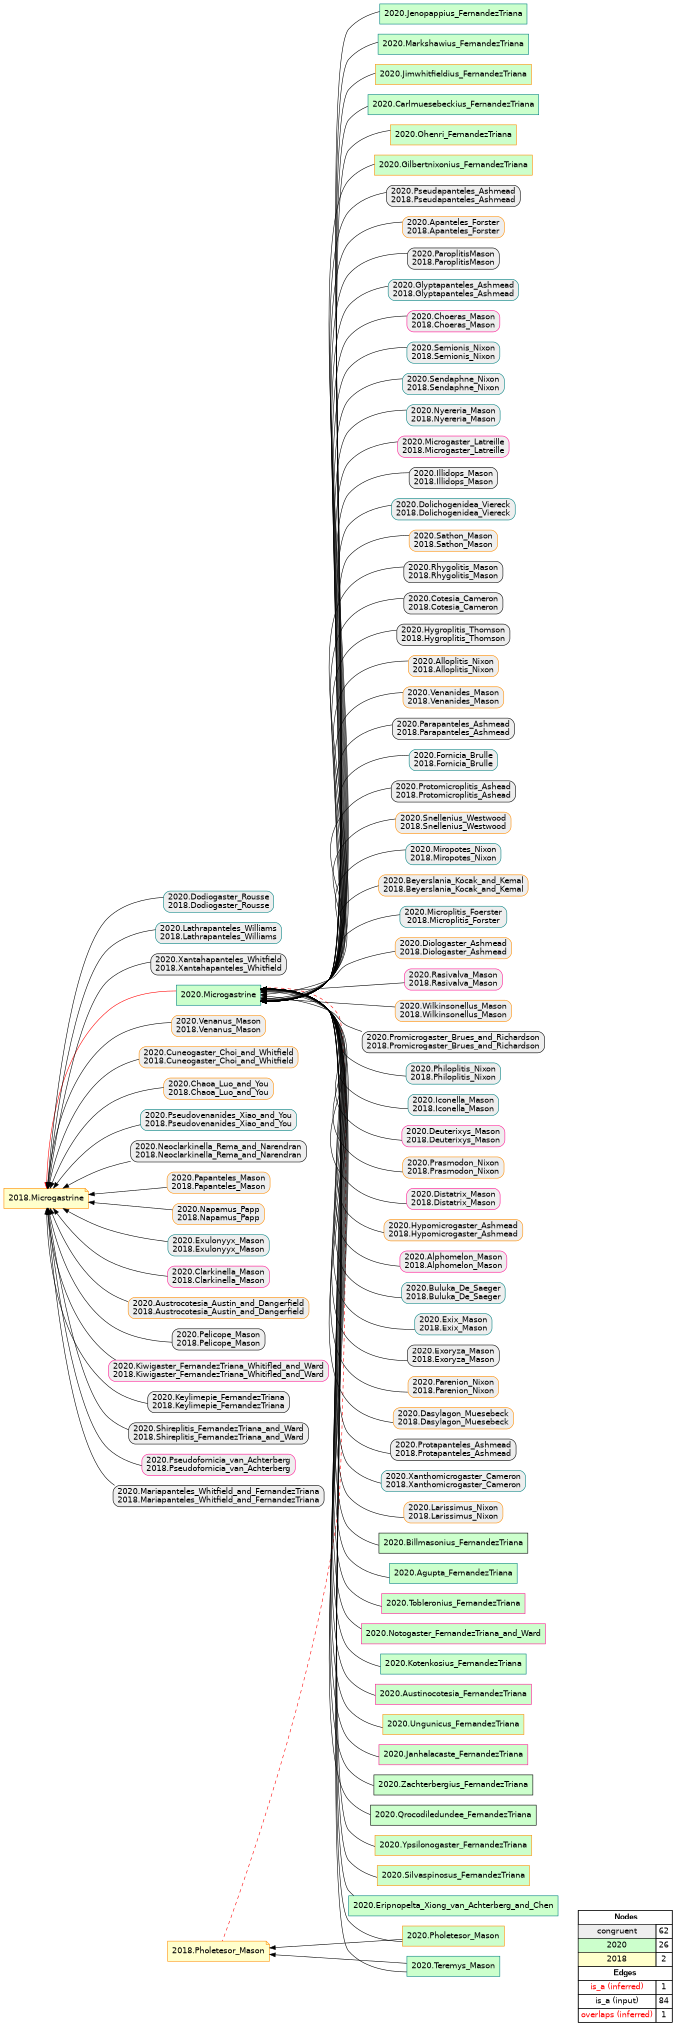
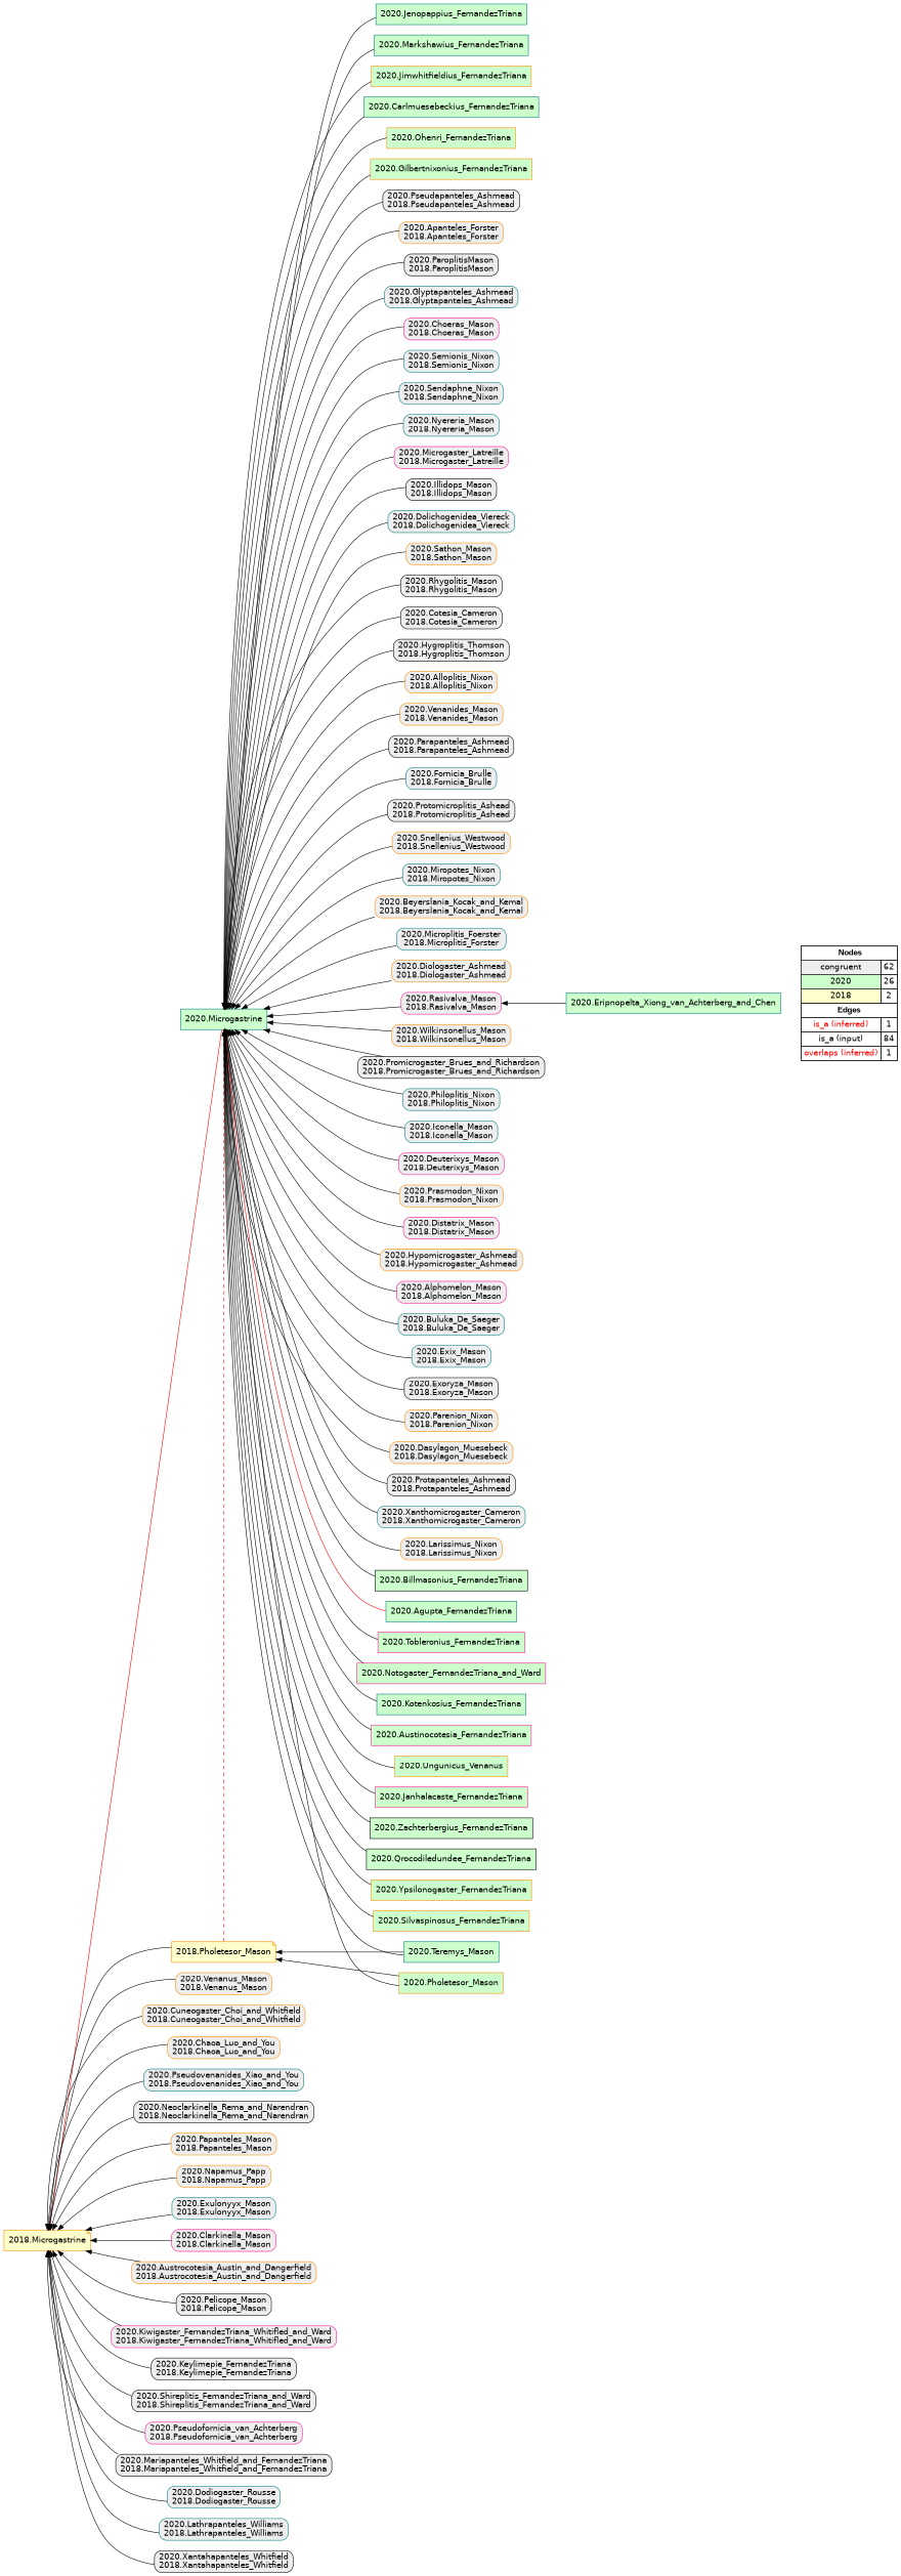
  digraph {
    rankdir=RL
    node [fillcolor="#EEEEEE" fontname=helvetica shape=box style="filled,rounded" color=darkorange]
    edge [arrowhead=normal color="#000000" constraint=true penwidth=1 style=solid]
    n1 [fillcolor=white label=<   <TABLE BORDER="0" CELLBORDER="1" CELLSPACING="0" CELLPADDING="4">  <TR> <TD COLSPAN="2"><font face="Arial Black"> Nodes</font></TD> </TR>  <TR>   <TD bgcolor="#EEEEEE" fontname="helvetica">congruent</TD>   <TD>62</TD>   </TR>  <TR>   <TD bgcolor="#CCFFCC" fontname="helvetica">2020</TD>   <TD>26</TD>   </TR>  <TR>   <TD bgcolor="#FFFFCC" fontname="helvetica">2018</TD>   <TD>2</TD>   </TR>  <TR> <TD COLSPAN="2"><font face = "Arial Black"> Edges </font></TD> </TR>  <TR>   <TD><font color ="#FF0000">is_a (inferred)</font></TD><TD>1</TD> </TR> <TR>   <TD><font color ="#000000">is_a (input)</font></TD><TD>84</TD> </TR> <TR>   <TD><font color ="#FF0000">overlaps (inferred)</font></TD><TD>1</TD> </TR> </TABLE>   > margin=0 style=filled color=""]
    "2020.Pseudapanteles_Ashmead\n2018.Pseudapanteles_Ashmead" [color=black]
    "2020.Microgastrine" [color=teal fillcolor="#CCFFCC" style=filled]
    "2018.Pholetesor_Mason" [fillcolor="#FFFFCC" shape=note style=filled]
    "2018.Microgastrine" [fillcolor="#FFFFCC" shape=note style=filled]
    "2020.Apanteles_Forster\n2018.Apanteles_Forster"
    "2020.ParoplitisMason\n2018.ParoplitisMason" [color=black]
    "2020.Glyptapanteles_Ashmead\n2018.Glyptapanteles_Ashmead" [color=teal]
    "2020.Choeras_Mason\n2018.Choeras_Mason" [color=deeppink]
    "2020.Semionis_Nixon\n2018.Semionis_Nixon" [color=teal]
    "2020.Sendaphne_Nixon\n2018.Sendaphne_Nixon" [color=teal]
    "2020.Nyereria_Mason\n2018.Nyereria_Mason" [color=teal]
    "2020.Microgaster_Latreille\n2018.Microgaster_Latreille" [color=deeppink]
    "2020.Illidops_Mason\n2018.Illidops_Mason" [color=black]
    "2020.Dolichogenidea_Viereck\n2018.Dolichogenidea_Viereck" [color=teal]
    "2020.Sathon_Mason\n2018.Sathon_Mason"
    "2020.Rhygolitis_Mason\n2018.Rhygolitis_Mason" [color=black]
    "2020.Cotesia_Cameron\n2018.Cotesia_Cameron" [color=black]
    "2020.Hygroplitis_Thomson\n2018.Hygroplitis_Thomson" [color=black]
    "2020.Alloplitis_Nixon\n2018.Alloplitis_Nixon"
    "2020.Venanides_Mason\n2018.Venanides_Mason"
    "2020.Parapanteles_Ashmead\n2018.Parapanteles_Ashmead" [color=black]
    "2020.Fornicia_Brulle\n2018.Fornicia_Brulle" [color=teal]
    "2020.Protomicroplitis_Ashead\n2018.Protomicroplitis_Ashead" [color=black]
    "2020.Snellenius_Westwood\n2018.Snellenius_Westwood"
    "2020.Miropotes_Nixon\n2018.Miropotes_Nixon" [color=teal]
    "2020.Beyerslania_Kocak_and_Kemal\n2018.Beyerslania_Kocak_and_Kemal"
    "2020.Microplitis_Foerster\n2018.Microplitis_Forster" [color=teal]
    "2020.Diologaster_Ashmead\n2018.Diologaster_Ashmead"
    "2020.Rasivalva_Mason\n2018.Rasivalva_Mason" [color=deeppink]
    "2020.Wilkinsonellus_Mason\n2018.Wilkinsonellus_Mason"
    "2020.Promicrogaster_Brues_and_Richardson\n2018.Promicrogaster_Brues_and_Richardson" [color=black]
    "2020.Philoplitis_Nixon\n2018.Philoplitis_Nixon" [color=teal]
    "2020.Iconella_Mason\n2018.Iconella_Mason" [color=teal]
    "2020.Deuterixys_Mason\n2018.Deuterixys_Mason" [color=deeppink]
    "2020.Prasmodon_Nixon\n2018.Prasmodon_Nixon"
    "2020.Distatrix_Mason\n2018.Distatrix_Mason" [color=deeppink]
    "2020.Hypomicrogaster_Ashmead\n2018.Hypomicrogaster_Ashmead"
    "2020.Alphomelon_Mason\n2018.Alphomelon_Mason" [color=deeppink]
    "2020.Buluka_De_Saeger\n2018.Buluka_De_Saeger" [color=teal]
    "2020.Exix_Mason\n2018.Exix_Mason" [color=teal]
    "2020.Exoryza_Mason\n2018.Exoryza_Mason" [color=black]
    "2020.Parenion_Nixon\n2018.Parenion_Nixon"
    "2020.Dasylagon_Muesebeck\n2018.Dasylagon_Muesebeck"
    "2020.Protapanteles_Ashmead\n2018.Protapanteles_Ashmead" [color=black]
    "2020.Xanthomicrogaster_Cameron\n2018.Xanthomicrogaster_Cameron" [color=teal]
    "2020.Larissimus_Nixon\n2018.Larissimus_Nixon"
    "2020.Pholetesor_Mason" [fillcolor="#CCFFCC" style=filled]
    "2020.Teremys_Mason" [color=teal fillcolor="#CCFFCC" style=filled]
    "2020.Venanus_Mason\n2018.Venanus_Mason"
    "2020.Cuneogaster_Choi_and_Whitfield\n2018.Cuneogaster_Choi_and_Whitfield"
    "2020.Chaoa_Luo_and_You\n2018.Chaoa_Luo_and_You"
    "2020.Pseudovenanides_Xiao_and_You\n2018.Pseudovenanides_Xiao_and_You" [color=teal]
    "2020.Neoclarkinella_Rema_and_Narendran\n2018.Neoclarkinella_Rema_and_Narendran" [color=black]
    "2020.Papanteles_Mason\n2018.Papanteles_Mason"
    "2020.Napamus_Papp\n2018.Napamus_Papp"
    "2020.Exulonyyx_Mason\n2018.Exulonyyx_Mason" [color=teal]
    "2020.Clarkinella_Mason\n2018.Clarkinella_Mason" [color=deeppink]
    "2020.Austrocotesia_Austin_and_Dangerfield\n2018.Austrocotesia_Austin_and_Dangerfield"
    "2020.Pelicope_Mason\n2018.Pelicope_Mason" [color=black]
    "2020.Kiwigaster_FernandezTriana_Whitifled_and_Ward\n2018.Kiwigaster_FernandezTriana_Whitifled_and_Ward" [color=deeppink]
    "2020.Keylimepie_FernandezTriana\n2018.Keylimepie_FernandezTriana" [color=black]
    "2020.Shireplitis_FernandezTriana_and_Ward\n2018.Shireplitis_FernandezTriana_and_Ward" [color=black]
    "2020.Pseudofornicia_van_Achterberg\n2018.Pseudofornicia_van_Achterberg" [color=deeppink]
    "2020.Mariapanteles_Whitfield_and_FernandezTriana\n2018.Mariapanteles_Whitfield_and_FernandezTriana" [color=black]
    "2020.Dodiogaster_Rousse\n2018.Dodiogaster_Rousse" [color=teal]
    "2020.Lathrapanteles_Williams\n2018.Lathrapanteles_Williams" [color=teal]
    "2020.Xantahapanteles_Whitfield\n2018.Xantahapanteles_Whitfield" [color=black]
    "2020.Billmasonius_FernandezTriana" [color=black fillcolor="#CCFFCC" style=filled]
    "2020.Agupta_FernandezTriana" [color=teal fillcolor="#CCFFCC" style=filled]
    "2020.Tobleronius_FernandezTriana" [color=deeppink fillcolor="#CCFFCC" style=filled]
    "2020.Notogaster_FernandezTriana_and_Ward" [color=deeppink fillcolor="#CCFFCC" style=filled]
    "2020.Kotenkosius_FernandezTriana" [color=teal fillcolor="#CCFFCC" style=filled]
    "2020.Austinocotesia_FernandezTriana" [color=deeppink fillcolor="#CCFFCC" style=filled]
-   "2020.Ungunicus_FernandezTriana" [fillcolor="#CCFFCC" style=filled]
+   "2020.Ungunicus_FernandezTriana" [fillcolor="#CCFFCC" style=filled label="2020.Ungunicus_Venanus"]
    "2020.Janhalacaste_FernandezTriana" [color=deeppink fillcolor="#CCFFCC" style=filled]
    "2020.Zachterbergius_FernandezTriana" [color=black fillcolor="#CCFFCC" style=filled]
    "2020.Qrocodiledundee_FernandezTriana" [color=black fillcolor="#CCFFCC" style=filled]
    "2020.Ypsilonogaster_FernandezTriana" [fillcolor="#CCFFCC" style=filled]
    "2020.Silvaspinosus_FernandezTriana" [fillcolor="#CCFFCC" style=filled]
    "2020.Eripnopelta_Xiong_van_Achterberg_and_Chen" [color=teal fillcolor="#CCFFCC" style=filled]
    "2020.Jenopappius_FernandezTriana" [color=teal fillcolor="#CCFFCC" style=filled]
    "2020.Markshawius_FernandezTriana" [color=teal fillcolor="#CCFFCC" style=filled]
    "2020.Jimwhitfieldius_FernandezTriana" [fillcolor="#CCFFCC" style=filled]
    "2020.Carlmuesebeckius_FernandezTriana" [color=teal fillcolor="#CCFFCC" style=filled]
    "2020.Ohenri_FernandezTriana" [fillcolor="#CCFFCC" style=filled]
    "2020.Gilbertnixonius_FernandezTriana" [fillcolor="#CCFFCC" style=filled]
    subgraph sub_1 {
      rank=source
      n1
    }
    "2020.Pseudapanteles_Ashmead\n2018.Pseudapanteles_Ashmead" -> "2020.Microgastrine"
    "2020.Microgastrine" -> "2018.Pholetesor_Mason" [arrowhead=none color="#FF0000" constraint=false style=dashed]
    "2020.Microgastrine" -> "2018.Microgastrine" [color="#FF0000"]
+   "2018.Pholetesor_Mason" -> "2018.Microgastrine"
    "2020.Apanteles_Forster\n2018.Apanteles_Forster" -> "2020.Microgastrine"
    "2020.ParoplitisMason\n2018.ParoplitisMason" -> "2020.Microgastrine"
    "2020.Glyptapanteles_Ashmead\n2018.Glyptapanteles_Ashmead" -> "2020.Microgastrine"
    "2020.Choeras_Mason\n2018.Choeras_Mason" -> "2020.Microgastrine"
    "2020.Semionis_Nixon\n2018.Semionis_Nixon" -> "2020.Microgastrine"
    "2020.Sendaphne_Nixon\n2018.Sendaphne_Nixon" -> "2020.Microgastrine"
    "2020.Nyereria_Mason\n2018.Nyereria_Mason" -> "2020.Microgastrine"
    "2020.Microgaster_Latreille\n2018.Microgaster_Latreille" -> "2020.Microgastrine"
    "2020.Illidops_Mason\n2018.Illidops_Mason" -> "2020.Microgastrine"
    "2020.Dolichogenidea_Viereck\n2018.Dolichogenidea_Viereck" -> "2020.Microgastrine"
    "2020.Sathon_Mason\n2018.Sathon_Mason" -> "2020.Microgastrine"
    "2020.Rhygolitis_Mason\n2018.Rhygolitis_Mason" -> "2020.Microgastrine"
    "2020.Cotesia_Cameron\n2018.Cotesia_Cameron" -> "2020.Microgastrine"
    "2020.Hygroplitis_Thomson\n2018.Hygroplitis_Thomson" -> "2020.Microgastrine"
    "2020.Alloplitis_Nixon\n2018.Alloplitis_Nixon" -> "2020.Microgastrine"
    "2020.Venanides_Mason\n2018.Venanides_Mason" -> "2020.Microgastrine"
    "2020.Parapanteles_Ashmead\n2018.Parapanteles_Ashmead" -> "2020.Microgastrine"
    "2020.Fornicia_Brulle\n2018.Fornicia_Brulle" -> "2020.Microgastrine"
    "2020.Protomicroplitis_Ashead\n2018.Protomicroplitis_Ashead" -> "2020.Microgastrine"
    "2020.Snellenius_Westwood\n2018.Snellenius_Westwood" -> "2020.Microgastrine"
    "2020.Miropotes_Nixon\n2018.Miropotes_Nixon" -> "2020.Microgastrine"
    "2020.Beyerslania_Kocak_and_Kemal\n2018.Beyerslania_Kocak_and_Kemal" -> "2020.Microgastrine"
    "2020.Microplitis_Foerster\n2018.Microplitis_Forster" -> "2020.Microgastrine"
    "2020.Diologaster_Ashmead\n2018.Diologaster_Ashmead" -> "2020.Microgastrine"
    "2020.Rasivalva_Mason\n2018.Rasivalva_Mason" -> "2020.Microgastrine"
    "2020.Wilkinsonellus_Mason\n2018.Wilkinsonellus_Mason" -> "2020.Microgastrine"
    "2020.Promicrogaster_Brues_and_Richardson\n2018.Promicrogaster_Brues_and_Richardson" -> "2020.Microgastrine"
    "2020.Philoplitis_Nixon\n2018.Philoplitis_Nixon" -> "2020.Microgastrine"
    "2020.Iconella_Mason\n2018.Iconella_Mason" -> "2020.Microgastrine"
    "2020.Deuterixys_Mason\n2018.Deuterixys_Mason" -> "2020.Microgastrine"
    "2020.Prasmodon_Nixon\n2018.Prasmodon_Nixon" -> "2020.Microgastrine"
    "2020.Distatrix_Mason\n2018.Distatrix_Mason" -> "2020.Microgastrine"
    "2020.Hypomicrogaster_Ashmead\n2018.Hypomicrogaster_Ashmead" -> "2020.Microgastrine"
    "2020.Alphomelon_Mason\n2018.Alphomelon_Mason" -> "2020.Microgastrine"
    "2020.Buluka_De_Saeger\n2018.Buluka_De_Saeger" -> "2020.Microgastrine"
    "2020.Exix_Mason\n2018.Exix_Mason" -> "2020.Microgastrine"
    "2020.Exoryza_Mason\n2018.Exoryza_Mason" -> "2020.Microgastrine"
    "2020.Parenion_Nixon\n2018.Parenion_Nixon" -> "2020.Microgastrine"
    "2020.Dasylagon_Muesebeck\n2018.Dasylagon_Muesebeck" -> "2020.Microgastrine"
    "2020.Protapanteles_Ashmead\n2018.Protapanteles_Ashmead" -> "2020.Microgastrine"
    "2020.Xanthomicrogaster_Cameron\n2018.Xanthomicrogaster_Cameron" -> "2020.Microgastrine"
    "2020.Larissimus_Nixon\n2018.Larissimus_Nixon" -> "2020.Microgastrine"
    "2020.Pholetesor_Mason" -> "2020.Microgastrine"
    "2020.Pholetesor_Mason" -> "2018.Pholetesor_Mason"
    "2020.Teremys_Mason" -> "2020.Microgastrine"
    "2020.Teremys_Mason" -> "2018.Pholetesor_Mason"
    "2020.Venanus_Mason\n2018.Venanus_Mason" -> "2018.Microgastrine"
    "2020.Cuneogaster_Choi_and_Whitfield\n2018.Cuneogaster_Choi_and_Whitfield" -> "2018.Microgastrine"
    "2020.Chaoa_Luo_and_You\n2018.Chaoa_Luo_and_You" -> "2018.Microgastrine"
    "2020.Pseudovenanides_Xiao_and_You\n2018.Pseudovenanides_Xiao_and_You" -> "2018.Microgastrine"
    "2020.Neoclarkinella_Rema_and_Narendran\n2018.Neoclarkinella_Rema_and_Narendran" -> "2018.Microgastrine"
    "2020.Papanteles_Mason\n2018.Papanteles_Mason" -> "2018.Microgastrine"
    "2020.Napamus_Papp\n2018.Napamus_Papp" -> "2018.Microgastrine"
    "2020.Exulonyyx_Mason\n2018.Exulonyyx_Mason" -> "2018.Microgastrine"
    "2020.Clarkinella_Mason\n2018.Clarkinella_Mason" -> "2018.Microgastrine"
    "2020.Austrocotesia_Austin_and_Dangerfield\n2018.Austrocotesia_Austin_and_Dangerfield" -> "2018.Microgastrine"
    "2020.Pelicope_Mason\n2018.Pelicope_Mason" -> "2018.Microgastrine"
    "2020.Kiwigaster_FernandezTriana_Whitifled_and_Ward\n2018.Kiwigaster_FernandezTriana_Whitifled_and_Ward" -> "2018.Microgastrine"
    "2020.Keylimepie_FernandezTriana\n2018.Keylimepie_FernandezTriana" -> "2018.Microgastrine"
    "2020.Shireplitis_FernandezTriana_and_Ward\n2018.Shireplitis_FernandezTriana_and_Ward" -> "2018.Microgastrine"
    "2020.Pseudofornicia_van_Achterberg\n2018.Pseudofornicia_van_Achterberg" -> "2018.Microgastrine"
    "2020.Mariapanteles_Whitfield_and_FernandezTriana\n2018.Mariapanteles_Whitfield_and_FernandezTriana" -> "2018.Microgastrine"
    "2020.Dodiogaster_Rousse\n2018.Dodiogaster_Rousse" -> "2018.Microgastrine"
    "2020.Lathrapanteles_Williams\n2018.Lathrapanteles_Williams" -> "2018.Microgastrine"
    "2020.Xantahapanteles_Whitfield\n2018.Xantahapanteles_Whitfield" -> "2018.Microgastrine"
    "2020.Billmasonius_FernandezTriana" -> "2020.Microgastrine"
-   "2020.Agupta_FernandezTriana" -> "2020.Microgastrine"
+   "2020.Agupta_FernandezTriana" -> "2020.Microgastrine" [color="#FF0000"]
    "2020.Tobleronius_FernandezTriana" -> "2020.Microgastrine"
    "2020.Notogaster_FernandezTriana_and_Ward" -> "2020.Microgastrine"
    "2020.Kotenkosius_FernandezTriana" -> "2020.Microgastrine"
    "2020.Austinocotesia_FernandezTriana" -> "2020.Microgastrine"
    "2020.Ungunicus_FernandezTriana" -> "2020.Microgastrine"
    "2020.Janhalacaste_FernandezTriana" -> "2020.Microgastrine"
    "2020.Zachterbergius_FernandezTriana" -> "2020.Microgastrine"
    "2020.Qrocodiledundee_FernandezTriana" -> "2020.Microgastrine"
    "2020.Ypsilonogaster_FernandezTriana" -> "2020.Microgastrine"
    "2020.Silvaspinosus_FernandezTriana" -> "2020.Microgastrine"
-   "2020.Eripnopelta_Xiong_van_Achterberg_and_Chen" -> "2020.Microgastrine"
+   "2020.Eripnopelta_Xiong_van_Achterberg_and_Chen" -> "2020.Rasivalva_Mason\n2018.Rasivalva_Mason"
    "2020.Jenopappius_FernandezTriana" -> "2020.Microgastrine"
    "2020.Markshawius_FernandezTriana" -> "2020.Microgastrine"
    "2020.Jimwhitfieldius_FernandezTriana" -> "2020.Microgastrine"
    "2020.Carlmuesebeckius_FernandezTriana" -> "2020.Microgastrine"
    "2020.Ohenri_FernandezTriana" -> "2020.Microgastrine"
    "2020.Gilbertnixonius_FernandezTriana" -> "2020.Microgastrine"
  }
